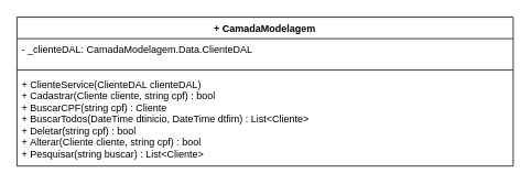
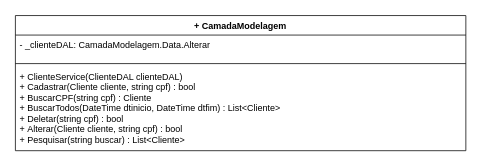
  <mxCell id="0" />
  <mxCell id="1" parent="0" />
  <mxCell id="2" value="+ CamadaModelagem" style="swimlane;fontStyle=1;align=center;verticalAlign=top;childLayout=stackLayout;horizontal=1;startSize=26;horizontalStack=0;resizeParent=1;resizeParentMax=0;resizeLast=0;collapsible=1;marginBottom=0;" vertex="1" parent="1"><mxGeometry x="20" y="20" width="600" height="180" as="geometry" /></mxCell>
- <mxCell id="3" value="- _clienteDAL: CamadaModelagem.Data.ClienteDAL" style="text;strokeColor=none;fillColor=none;align=left;verticalAlign=top;spacingLeft=4;spacingRight=4;overflow=hidden;rotatable=0;points=[[0,0.5],[1,0.5]];portConstraint=eastwest;" vertex="1" parent="2"><mxGeometry y="26" width="600" height="34" as="geometry" /></mxCell>
+ <mxCell id="3" value="- _clienteDAL: CamadaModelagem.Data.Alterar" style="text;strokeColor=none;fillColor=none;align=left;verticalAlign=top;spacingLeft=4;spacingRight=4;overflow=hidden;rotatable=0;points=[[0,0.5],[1,0.5]];portConstraint=eastwest;" vertex="1" parent="2"><mxGeometry y="26" width="600" height="34" as="geometry" /></mxCell>
  <mxCell id="4" value="" style="line;strokeWidth=1;fillColor=none;align=left;verticalAlign=middle;spacingTop=-1;spacingLeft=3;spacingRight=3;rotatable=0;labelPosition=right;points=[];portConstraint=eastwest;" vertex="1" parent="2"><mxGeometry y="60" width="600" height="8" as="geometry" /></mxCell>
  <mxCell id="5" value="+ ClienteService(ClienteDAL clienteDAL)&#10;+ Cadastrar(Cliente cliente, string cpf) : bool&#10;+ BuscarCPF(string cpf) : Cliente&#10;+ BuscarTodos(DateTime dtinicio, DateTime dtfim) : List&lt;Cliente&gt;&#10;+ Deletar(string cpf) : bool&#10;+ Alterar(Cliente cliente, string cpf) : bool&#10;+ Pesquisar(string buscar) : List&lt;Cliente&gt;&#10;" style="text;strokeColor=none;fillColor=none;align=left;verticalAlign=top;spacingLeft=4;spacingRight=4;overflow=hidden;rotatable=0;points=[[0,0.5],[1,0.5]];portConstraint=eastwest;" vertex="1" parent="2"><mxGeometry y="68" width="600" height="112" as="geometry" /></mxCell>
